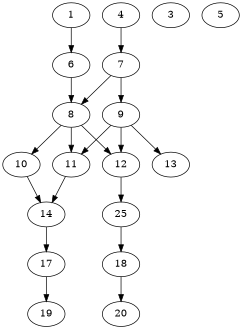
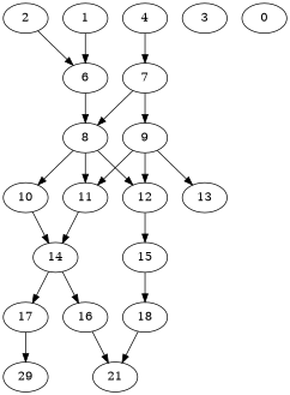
  digraph {
    node [alpha=0.03]
    1 [alpha=0.11 expect_size=44207104]
    6 [alpha=0.08 expect_size=28166144]
    8 [alpha=0.10 expect_size=6382592]
    10 [alpha=0.01 expect_size=23731200]
    11 [alpha=0.20 expect_size=6575104]
    12 [alpha=0.17 expect_size=33162240]
+   2 [alpha=0.08 expect_size=18566144]
    3 [alpha=0.15 expect_size=9973760]
    4 [alpha=0.16 expect_size=29488128]
    7 [expect_size=49244160]
    9 [alpha=0.12 expect_size=43741184]
    13 [alpha=0.13 expect_size=5614592]
-   5 [alpha=0.02 expect_size=18995200]
+   5 [alpha=0.02 expect_size=18995200 label=0]
    14 [expect_size=41346048]
-   15 [alpha=0.07 expect_size=31399936 label=25]
+   15 [alpha=0.07 expect_size=31399936]
+   16 [alpha=0.12 expect_size=35214336]
    17 [alpha=0.15 expect_size=5818368]
    18 [expect_size=11758592]
-   20 [alpha=0.12 expect_size=16530432]
-   19 [alpha=0.16 expect_size=36067328]
+   20 [alpha=0.12 expect_size=16530432 label=21]
+   19 [alpha=0.16 expect_size=36067328 label=29]
    1 -> 6
    6 -> 8
    8 -> 10
    8 -> 11
    8 -> 12
    10 -> 14
    11 -> 14
    12 -> 15
+   2 -> 6
    4 -> 7
    7 -> 8
    7 -> 9
    9 -> 11
    9 -> 12
    9 -> 13
+   14 -> 16
    14 -> 17
    15 -> 18
+   16 -> 20
    17 -> 19
    18 -> 20
  }
